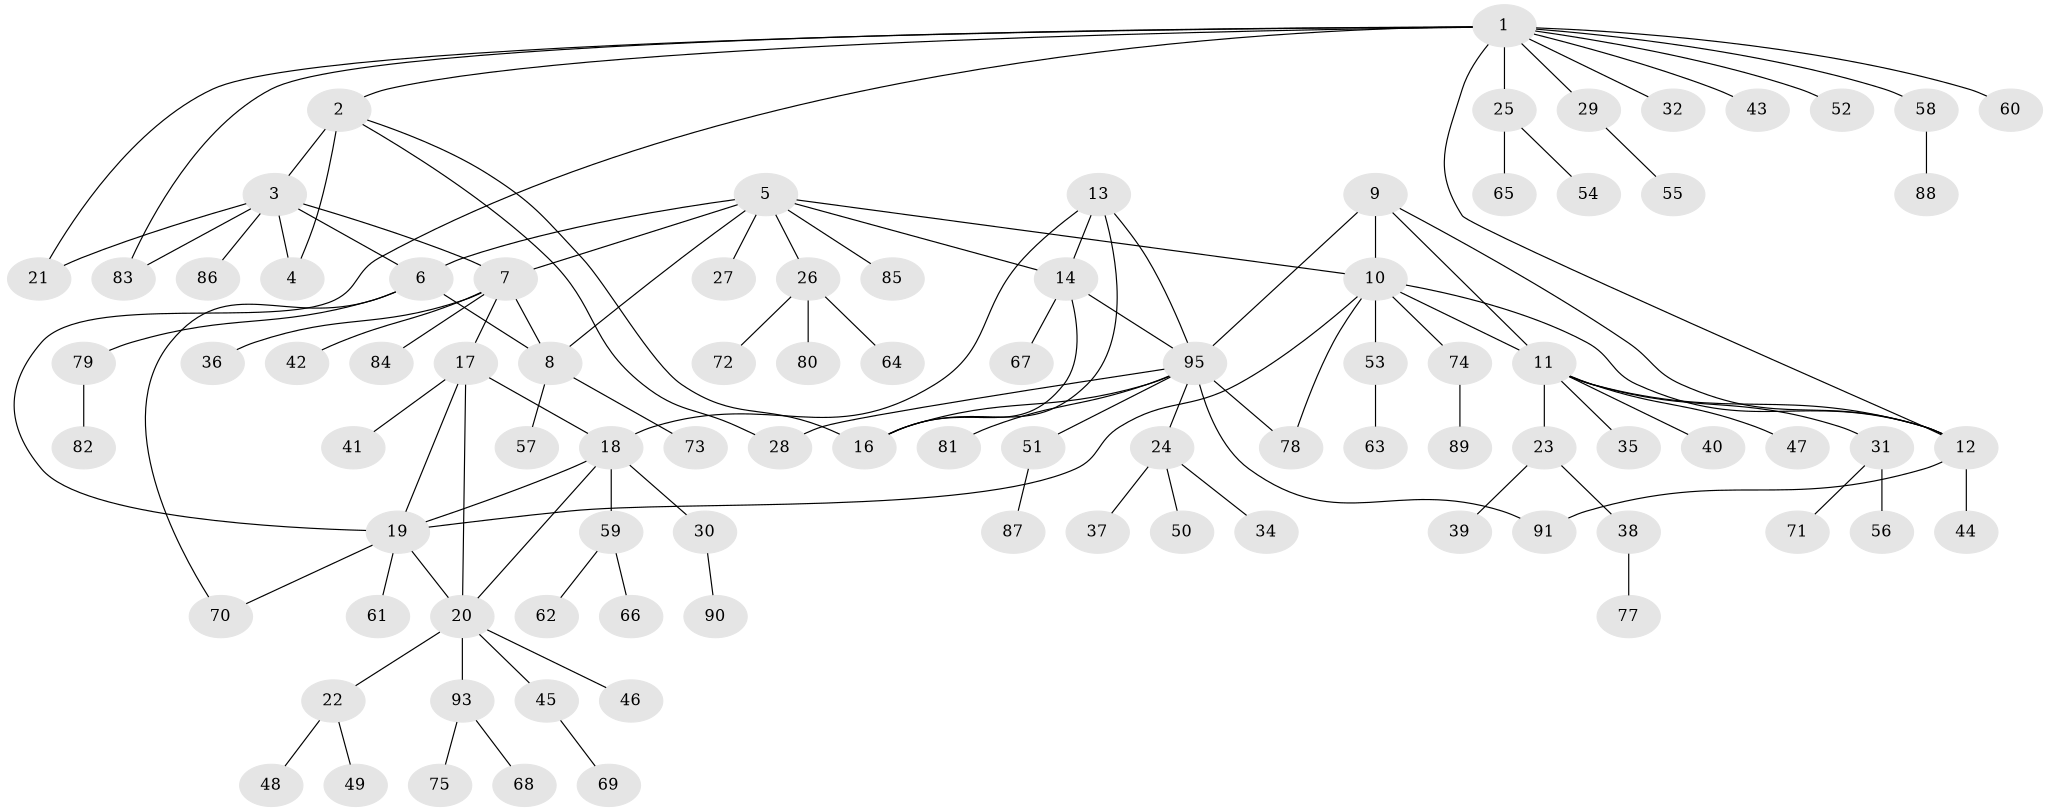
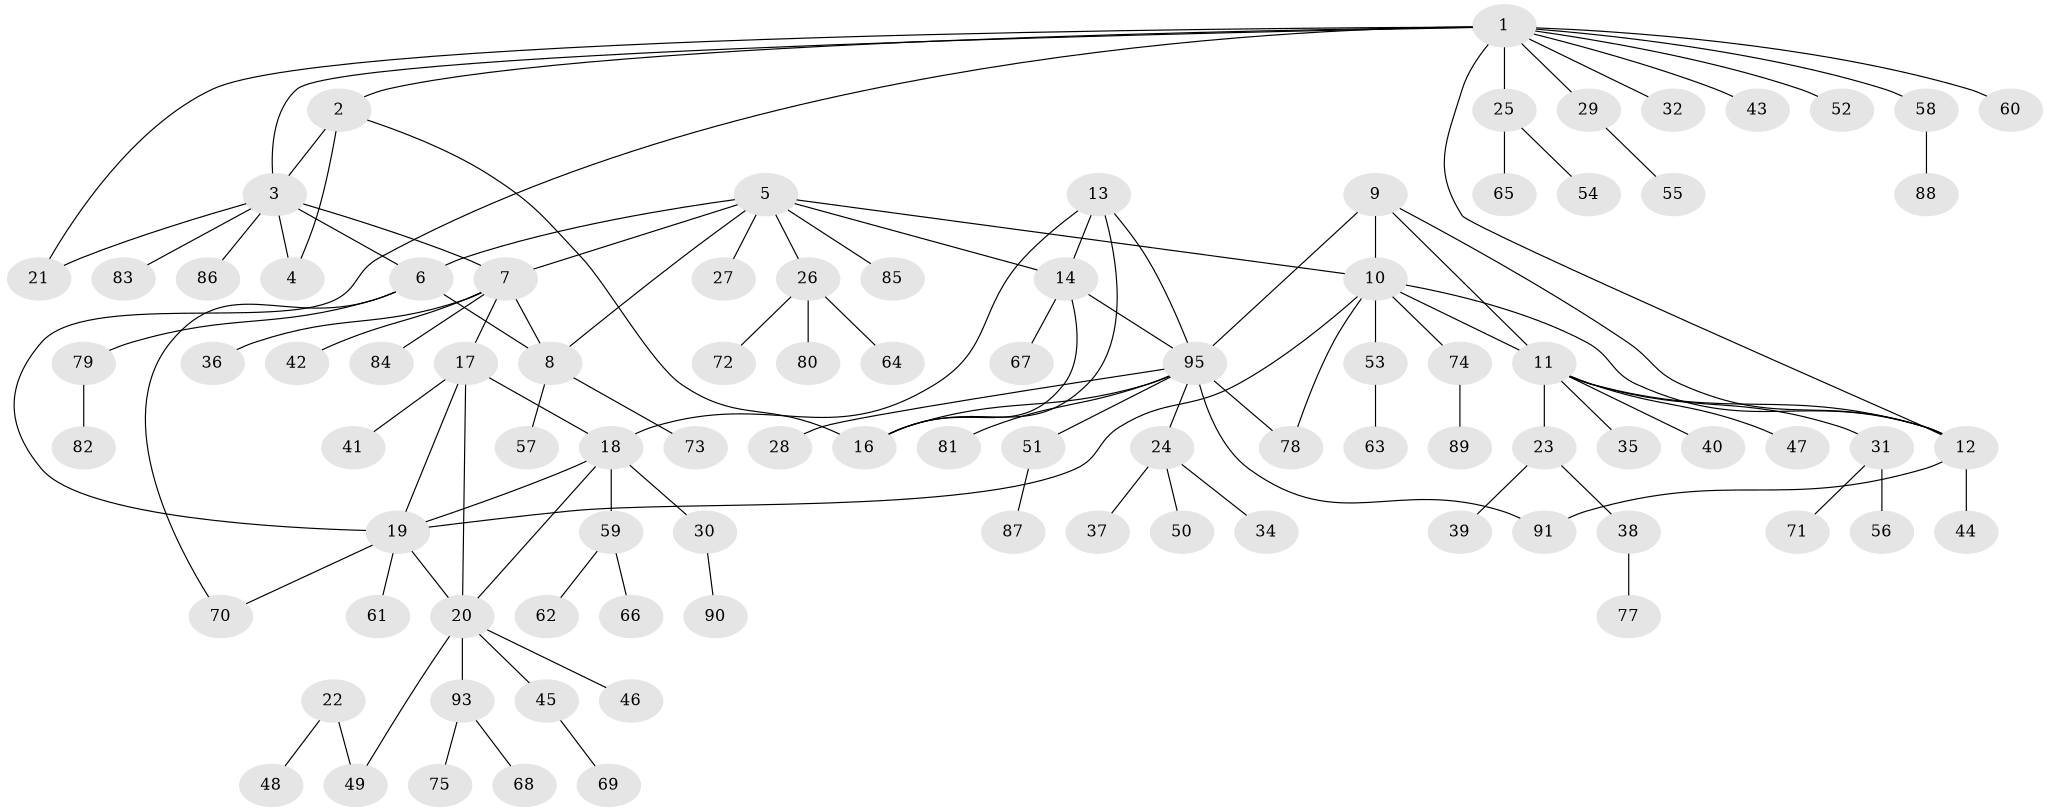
  graph {
    node [color=gray90 style=filled]
    1
    2
    3
    12
    19
    25
    29
    32
    43
    52
    58
    60
    21
    4
    16
    28
    6
    83
    86
    7
    44
    91
    70
    20
    61
    54
    65
    55
    88
    8
    79
    5
    10
    14
    26
    27
    85
    17
    36
    42
    84
    57
    73
    11
    53
    74
    78
    n48 [label=95]
    67
    64
    72
    80
    82
    18
    41
    9
    23
    31
    35
    40
    47
    24
    51
    81
    63
    89
    38
    39
    56
    71
    13
    30
    59
    34
    37
    50
    87
    22
    n79 [label=93]
    45
    46
    90
    62
    66
    48
    49
    68
    75
    69
    77
    1 -- 2
-   1 -- 83
+   1 -- 3
    1 -- 12
    1 -- 19
    1 -- 25
    1 -- 29
    1 -- 32
    1 -- 43
    1 -- 52
    1 -- 58
    1 -- 60
    1 -- 21
    2 -- 3
    2 -- 4
    2 -- 16
-   2 -- 28
    3 -- 21
    3 -- 4
    3 -- 6
    3 -- 83
    3 -- 86
    3 -- 7
    12 -- 44
    12 -- 91
    19 -- 70
    19 -- 20
    19 -- 61
    25 -- 54
    25 -- 65
    29 -- 55
    58 -- 88
    6 -- 70
    6 -- 8
    6 -- 79
    7 -- 8
    7 -- 17
    7 -- 36
    7 -- 42
    7 -- 84
-   20 -- 22
+   20 -- 49
    20 -- n79
    20 -- 45
    20 -- 46
    8 -- 57
    8 -- 73
    79 -- 82
    5 -- 6
    5 -- 7
    5 -- 8
    5 -- 10
    5 -- 14
    5 -- 26
    5 -- 27
    5 -- 85
    10 -- 12
    10 -- 19
    10 -- 11
    10 -- 53
    10 -- 74
    10 -- 78
    14 -- 16
    14 -- n48
    14 -- 67
    26 -- 64
    26 -- 72
    26 -- 80
    17 -- 19
    17 -- 20
    17 -- 18
    17 -- 41
    11 -- 12
    11 -- 23
    11 -- 31
    11 -- 35
    11 -- 40
    11 -- 47
    53 -- 63
    74 -- 89
    n48 -- 16
    n48 -- 28
    n48 -- 91
    n48 -- 78
    n48 -- 24
    n48 -- 51
    n48 -- 81
    18 -- 19
    18 -- 20
    18 -- 30
    18 -- 59
    9 -- 12
    9 -- 10
    9 -- 11
    9 -- n48
    23 -- 38
    23 -- 39
    31 -- 56
    31 -- 71
    24 -- 34
    24 -- 37
    24 -- 50
    51 -- 87
    38 -- 77
    13 -- 16
    13 -- 14
    13 -- n48
    13 -- 18
    30 -- 90
    59 -- 62
    59 -- 66
    22 -- 48
    22 -- 49
    n79 -- 68
    n79 -- 75
    45 -- 69
  }
